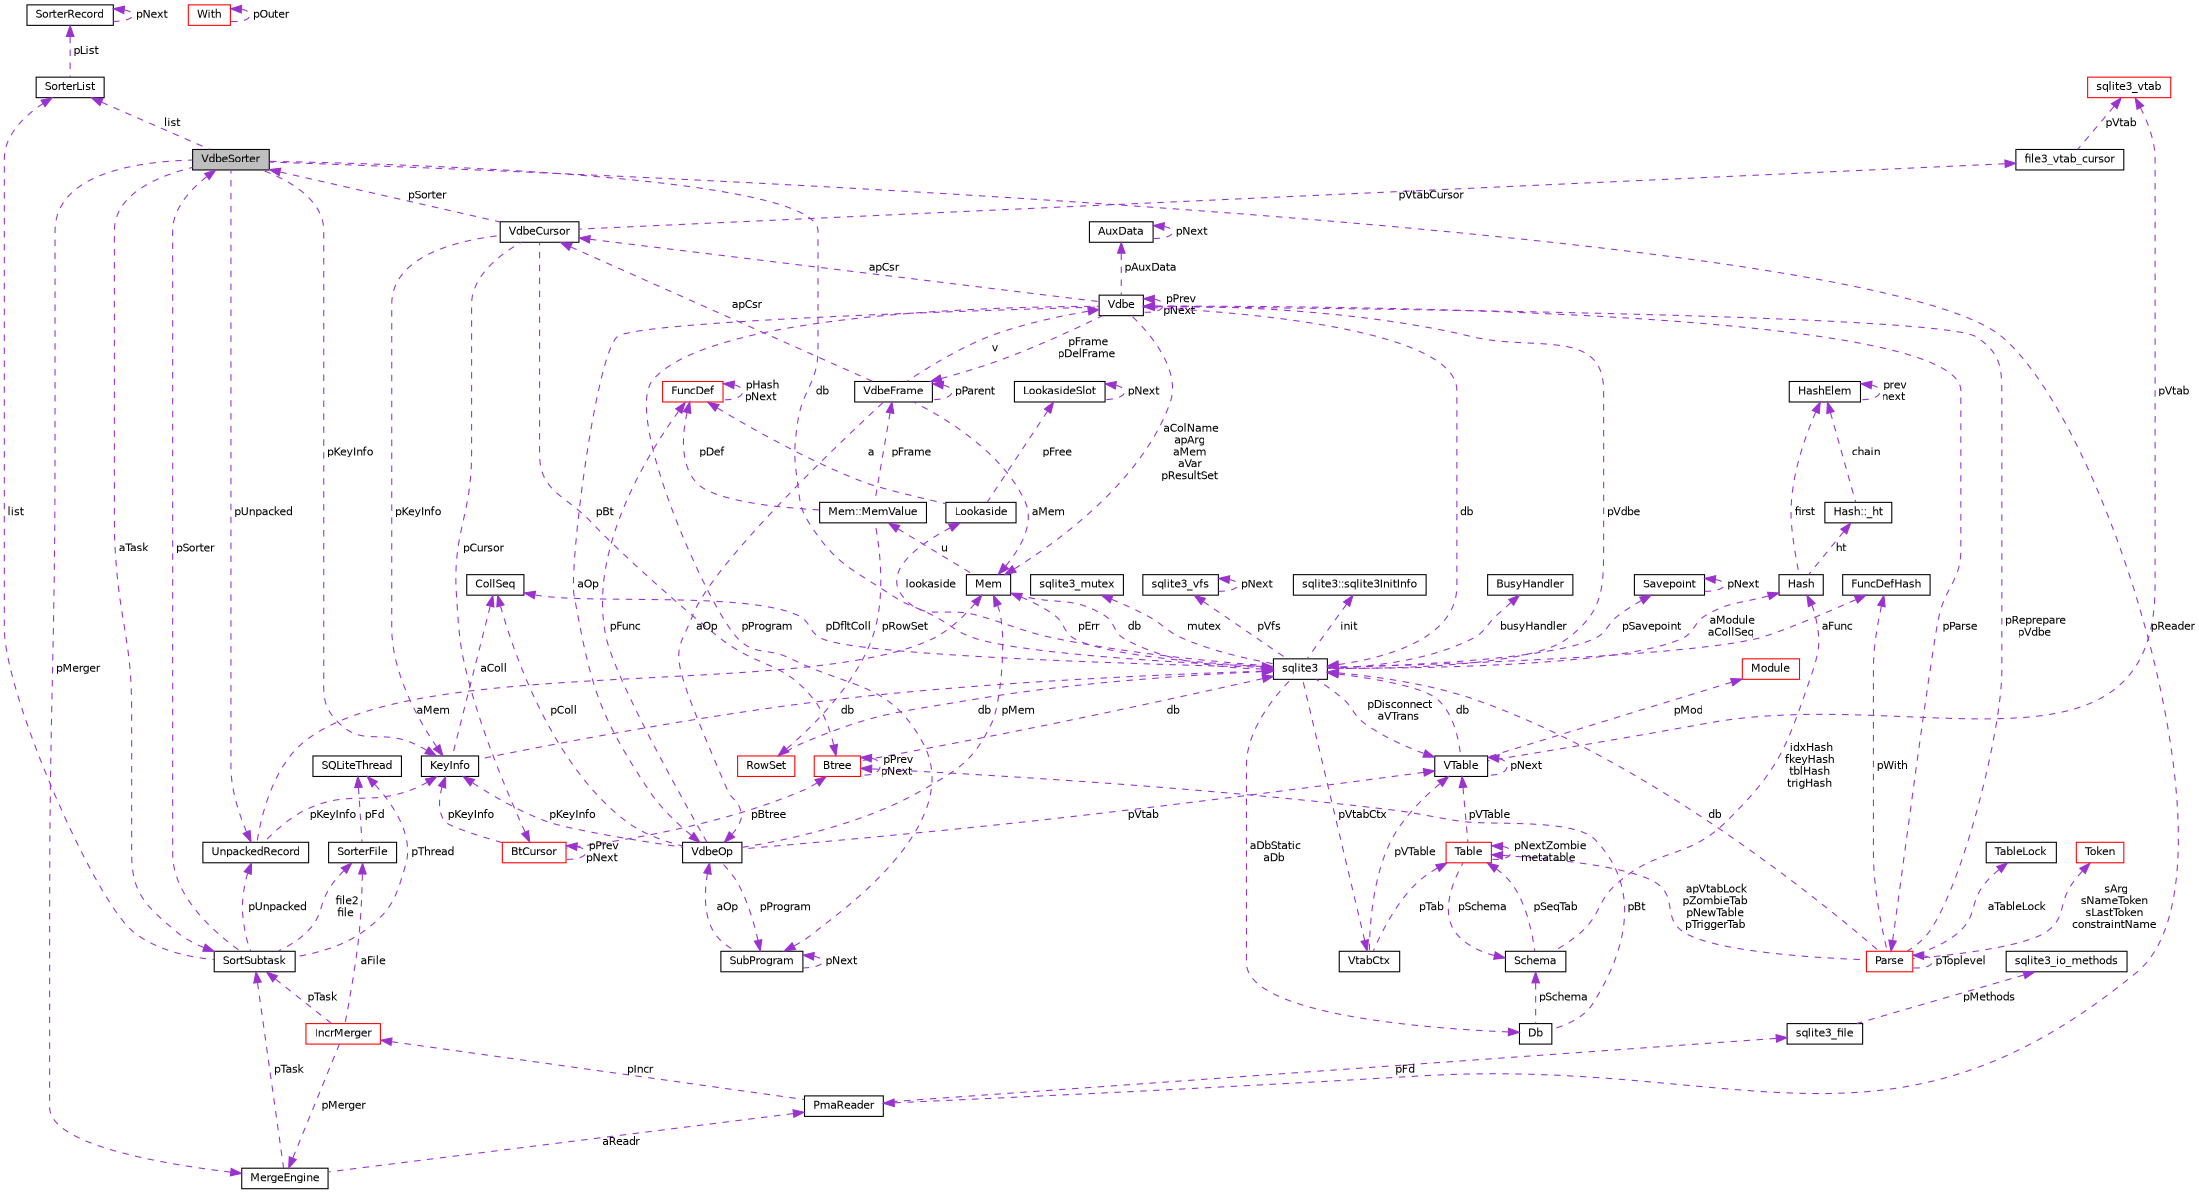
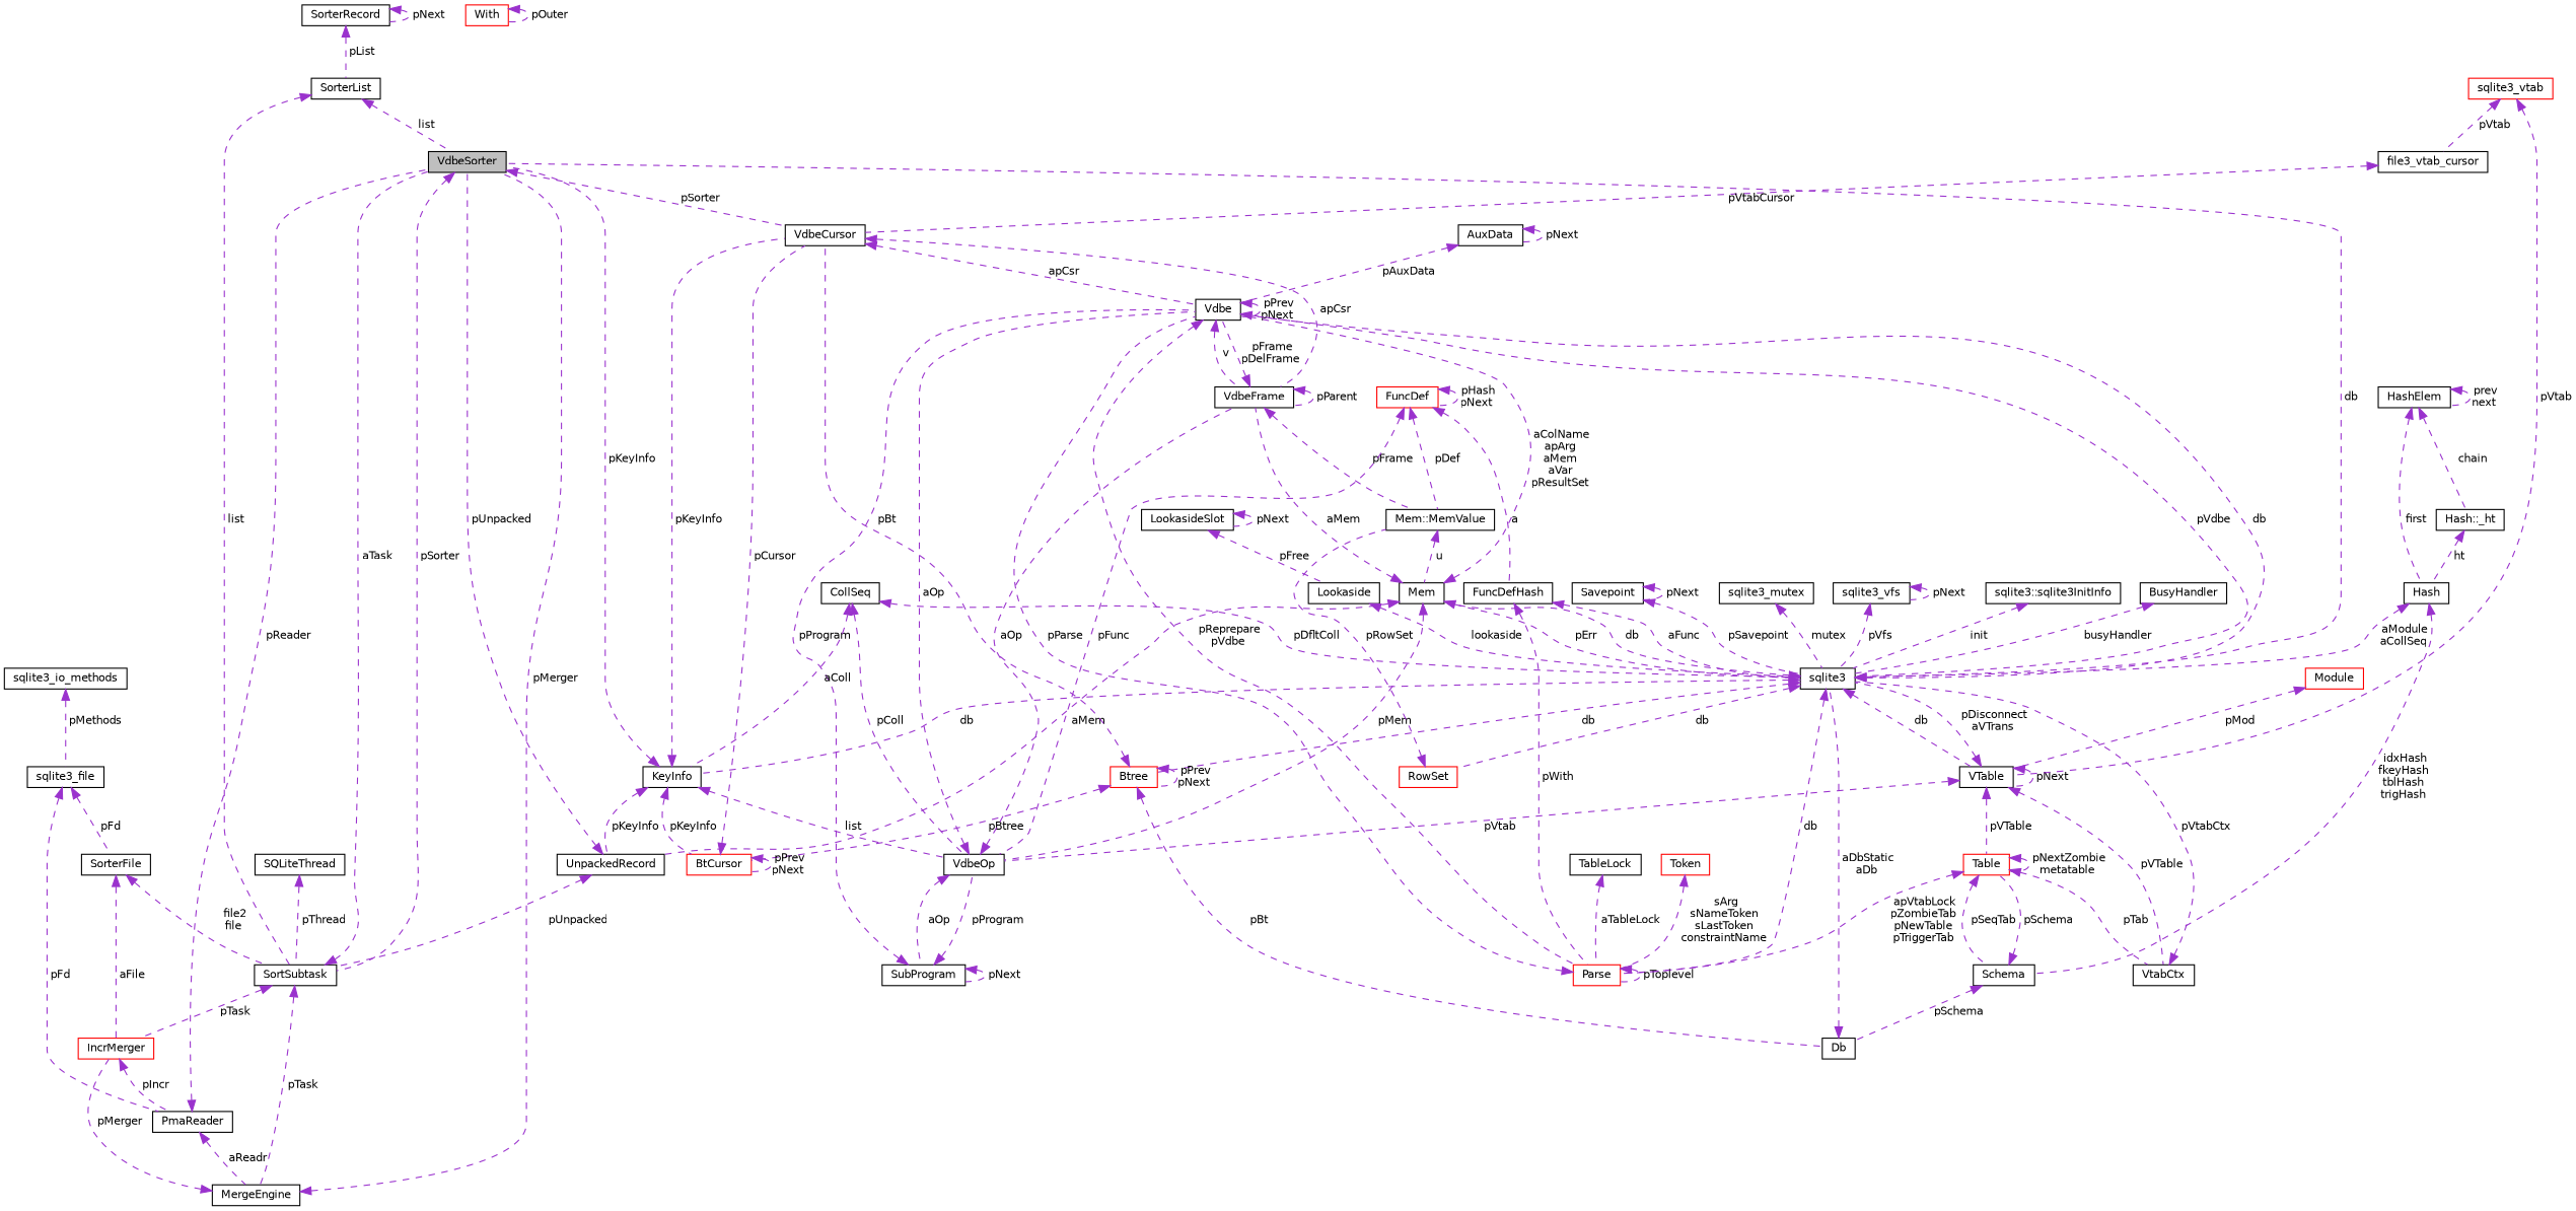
  digraph {
    node [color=black fillcolor=white fontname=Helvetica fontsize=10 shape=record style=filled]
    edge [color=darkorchid3 dir=back fontname=Helvetica fontsize=10 labelfontname=Helvetica labelfontsize=10 style=dashed]
    n1 [fillcolor=grey75 fontcolor=black height=0.2 label=VdbeSorter width=0.4]
    n2 [height=0.2 label=VdbeCursor width=0.4]
    n3 [height=0.2 label=SortSubtask width=0.4]
    n4 [height=0.2 label=Vdbe width=0.4]
    n5 [height=0.2 label=VdbeFrame width=0.4]
    n6 [height=0.2 label=MergeEngine width=0.4]
    n7 [color=red height=0.2 label=IncrMerger width=0.4]
    n8 [height=0.2 label=SorterList width=0.4]
    n9 [height=0.2 label=SorterRecord width=0.4]
    n10 [height=0.2 label=sqlite3 width=0.4]
    n11 [height=0.2 label=Mem width=0.4]
    n12 [height=0.2 label=VTable width=0.4]
    n13 [height=0.2 label=KeyInfo width=0.4]
    n14 [color=red height=0.2 label=Btree width=0.4]
    n15 [color=red height=0.2 label=Parse width=0.4]
    n16 [color=red height=0.2 label=RowSet width=0.4]
    n17 [height=0.2 label=VdbeOp width=0.4]
    n18 [height=0.2 label=UnpackedRecord width=0.4]
    n19 [color=red height=0.2 label=Table width=0.4]
    n20 [height=0.2 label=VtabCtx width=0.4]
    n21 [color=red height=0.2 label=BtCursor width=0.4]
    n22 [height=0.2 label=Db width=0.4]
    n23 [height=0.2 label="Mem::MemValue" width=0.4]
    n24 [height=0.2 label=SubProgram width=0.4]
    n25 [height=0.2 label=AuxData width=0.4]
    n26 [height=0.2 label=CollSeq width=0.4]
    n27 [height=0.2 label=Schema width=0.4]
    n28 [color=red height=0.2 label=Module width=0.4]
    n29 [color=red height=0.2 label=sqlite3_vtab width=0.4]
    n30 [height=0.2 label=file3_vtab_cursor width=0.4]
    n31 [color=red height=0.2 label=FuncDef width=0.4]
    n32 [height=0.2 label=FuncDefHash width=0.4]
    n33 [height=0.2 label=TableLock width=0.4]
    n34 [color=red height=0.2 label=Token width=0.4]
    n35 [color=red height=0.2 label=With width=0.4]
    n36 [height=0.2 label=Hash width=0.4]
    n37 [height=0.2 label="Hash::_ht" width=0.4]
    n38 [height=0.2 label=HashElem width=0.4]
    n39 [height=0.2 label=Savepoint width=0.4]
    n40 [height=0.2 label=Lookaside width=0.4]
    n41 [height=0.2 label=LookasideSlot width=0.4]
    n42 [height=0.2 label=sqlite3_mutex width=0.4]
    n43 [height=0.2 label=sqlite3_vfs width=0.4]
    n44 [height=0.2 label="sqlite3::sqlite3InitInfo" width=0.4]
    n45 [height=0.2 label=BusyHandler width=0.4]
    n46 [height=0.2 label=PmaReader width=0.4]
    n47 [height=0.2 label=sqlite3_file width=0.4]
    n48 [height=0.2 label=SorterFile width=0.4]
    n49 [height=0.2 label=sqlite3_io_methods width=0.4]
    n50 [height=0.2 label=SQLiteThread width=0.4]
    n1 -> n2 [label=" pSorter"]
    n1 -> n3 [label=" pSorter"]
    n2 -> n4 [label=" apCsr"]
    n2 -> n5 [label=" apCsr"]
    n3 -> n1 [label=" aTask"]
    n3 -> n6 [label=" pTask"]
    n3 -> n7 [label=" pTask"]
    n4 -> n4 [label=" pPrev\npNext"]
    n4 -> n5 [label=" v"]
    n4 -> n10 [label=" pVdbe"]
    n4 -> n15 [label=" pReprepare\npVdbe"]
    n5 -> n4 [label=" pFrame\npDelFrame"]
    n5 -> n5 [label=" pParent"]
    n5 -> n23 [label=" pFrame"]
    n6 -> n1 [label=" pMerger"]
    n6 -> n7 [label=" pMerger"]
    n7 -> n46 [label=" pIncr"]
    n8 -> n1 [label=" list"]
    n8 -> n3 [label=" list"]
    n9 -> n8 [label=" pList"]
    n9 -> n9 [label=" pNext"]
    n10 -> n1 [label=" db"]
    n10 -> n4 [label=" db"]
    n10 -> n11 [label=" db"]
    n10 -> n12 [label=" db"]
    n10 -> n13 [label=" db"]
    n10 -> n14 [label=" db"]
    n10 -> n15 [label=" db"]
    n10 -> n16 [label=" db"]
    n11 -> n4 [label=" aColName\napArg\naMem\naVar\npResultSet"]
    n11 -> n5 [label=" aMem"]
    n11 -> n10 [label=" pErr"]
    n11 -> n17 [label=" pMem"]
    n11 -> n18 [label=" aMem"]
    n12 -> n10 [label=" pDisconnect\naVTrans"]
    n12 -> n12 [label=" pNext"]
    n12 -> n17 [label=" pVtab"]
    n12 -> n19 [label=" pVTable"]
    n12 -> n20 [label=" pVTable"]
    n13 -> n1 [label=" pKeyInfo"]
    n13 -> n2 [label=" pKeyInfo"]
-   n13 -> n17 [label=" pKeyInfo"]
+   n13 -> n17 [label=" list"]
    n13 -> n18 [label=" pKeyInfo"]
    n13 -> n21 [label=" pKeyInfo"]
    n14 -> n2 [label=" pBt"]
    n14 -> n14 [label=" pPrev\npNext"]
    n14 -> n21 [label=" pBtree"]
    n14 -> n22 [label=" pBt"]
    n15 -> n4 [label=" pParse"]
    n15 -> n15 [label=" pToplevel"]
    n16 -> n23 [label=" pRowSet"]
    n17 -> n4 [label=" aOp"]
    n17 -> n5 [label=" aOp"]
    n17 -> n24 [label=" aOp"]
    n18 -> n1 [label=" pUnpacked"]
    n18 -> n3 [label=" pUnpacked"]
    n19 -> n15 [label=" apVtabLock\npZombieTab\npNewTable\npTriggerTab"]
    n19 -> n19 [label=" pNextZombie\nmetatable"]
    n19 -> n20 [label=" pTab"]
    n19 -> n27 [label=" pSeqTab"]
    n20 -> n10 [label=" pVtabCtx"]
    n21 -> n2 [label=" pCursor"]
    n21 -> n21 [label=" pPrev\npNext"]
    n22 -> n10 [label=" aDbStatic\naDb"]
    n23 -> n11 [label=" u"]
    n24 -> n4 [label=" pProgram"]
    n24 -> n17 [label=" pProgram"]
    n24 -> n24 [label=" pNext"]
    n25 -> n4 [label=" pAuxData"]
    n25 -> n25 [label=" pNext"]
    n26 -> n10 [label=" pDfltColl"]
    n26 -> n13 [label=" aColl"]
    n26 -> n17 [label=" pColl"]
    n27 -> n19 [label=" pSchema"]
    n27 -> n22 [label=" pSchema"]
    n28 -> n12 [label=" pMod"]
    n29 -> n12 [label=" pVtab"]
    n29 -> n30 [label=" pVtab"]
    n30 -> n2 [label=" pVtabCursor"]
    n31 -> n17 [label=" pFunc"]
    n31 -> n23 [label=" pDef"]
    n31 -> n31 [label=" pHash\npNext"]
-   n31 -> n40 [label=" a"]
+   n31 -> n32 [label=" a"]
    n32 -> n10 [label=" aFunc"]
    n32 -> n15 [label=" pWith"]
    n33 -> n15 [label=" aTableLock"]
    n34 -> n15 [label=" sArg\nsNameToken\nsLastToken\nconstraintName"]
    n35 -> n35 [label=" pOuter"]
    n36 -> n10 [label=" aModule\naCollSeq"]
    n36 -> n27 [label=" idxHash\nfkeyHash\ntblHash\ntrigHash"]
    n37 -> n36 [label=" ht"]
    n38 -> n36 [label=" first"]
    n38 -> n37 [label=" chain"]
    n38 -> n38 [label=" prev\nnext"]
    n39 -> n10 [label=" pSavepoint"]
    n39 -> n39 [label=" pNext"]
    n40 -> n10 [label=" lookaside"]
    n41 -> n40 [label=" pFree"]
    n41 -> n41 [label=" pNext"]
    n42 -> n10 [label=" mutex"]
    n43 -> n10 [label=" pVfs"]
    n43 -> n43 [label=" pNext"]
    n44 -> n10 [label=" init"]
    n45 -> n10 [label=" busyHandler"]
    n46 -> n1 [label=" pReader"]
    n46 -> n6 [label=" aReadr"]
    n47 -> n46 [label=" pFd"]
-   n50 -> n48 [label=" pFd"]
+   n47 -> n48 [label=" pFd"]
    n48 -> n3 [label=" file2\nfile"]
    n48 -> n7 [label=" aFile"]
    n49 -> n47 [label=" pMethods"]
    n50 -> n3 [label=" pThread"]
  }
